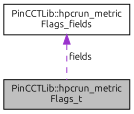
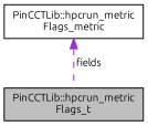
  digraph {
    fontname=Ubuntu
    node [color=black fontname=Ubuntu fontsize=10 shape=record style=filled]
    n1 [fillcolor=grey75 fontcolor=black height=0.2 label="PinCCTLib::hpcrun_metric\lFlags_t" width=0.4]
-   n2 [fillcolor=white height=0.2 label="PinCCTLib::hpcrun_metric\lFlags_fields" width=0.4]
+   n2 [fillcolor=white height=0.2 label="PinCCTLib::hpcrun_metric\lFlags_metric" width=0.4]
    n2 -> n1 [color=darkorchid3 dir=back fontname=Ubuntu fontsize=10 label=" fields" labelfontname=Helvetica labelfontsize=10 style=dashed]
  }
